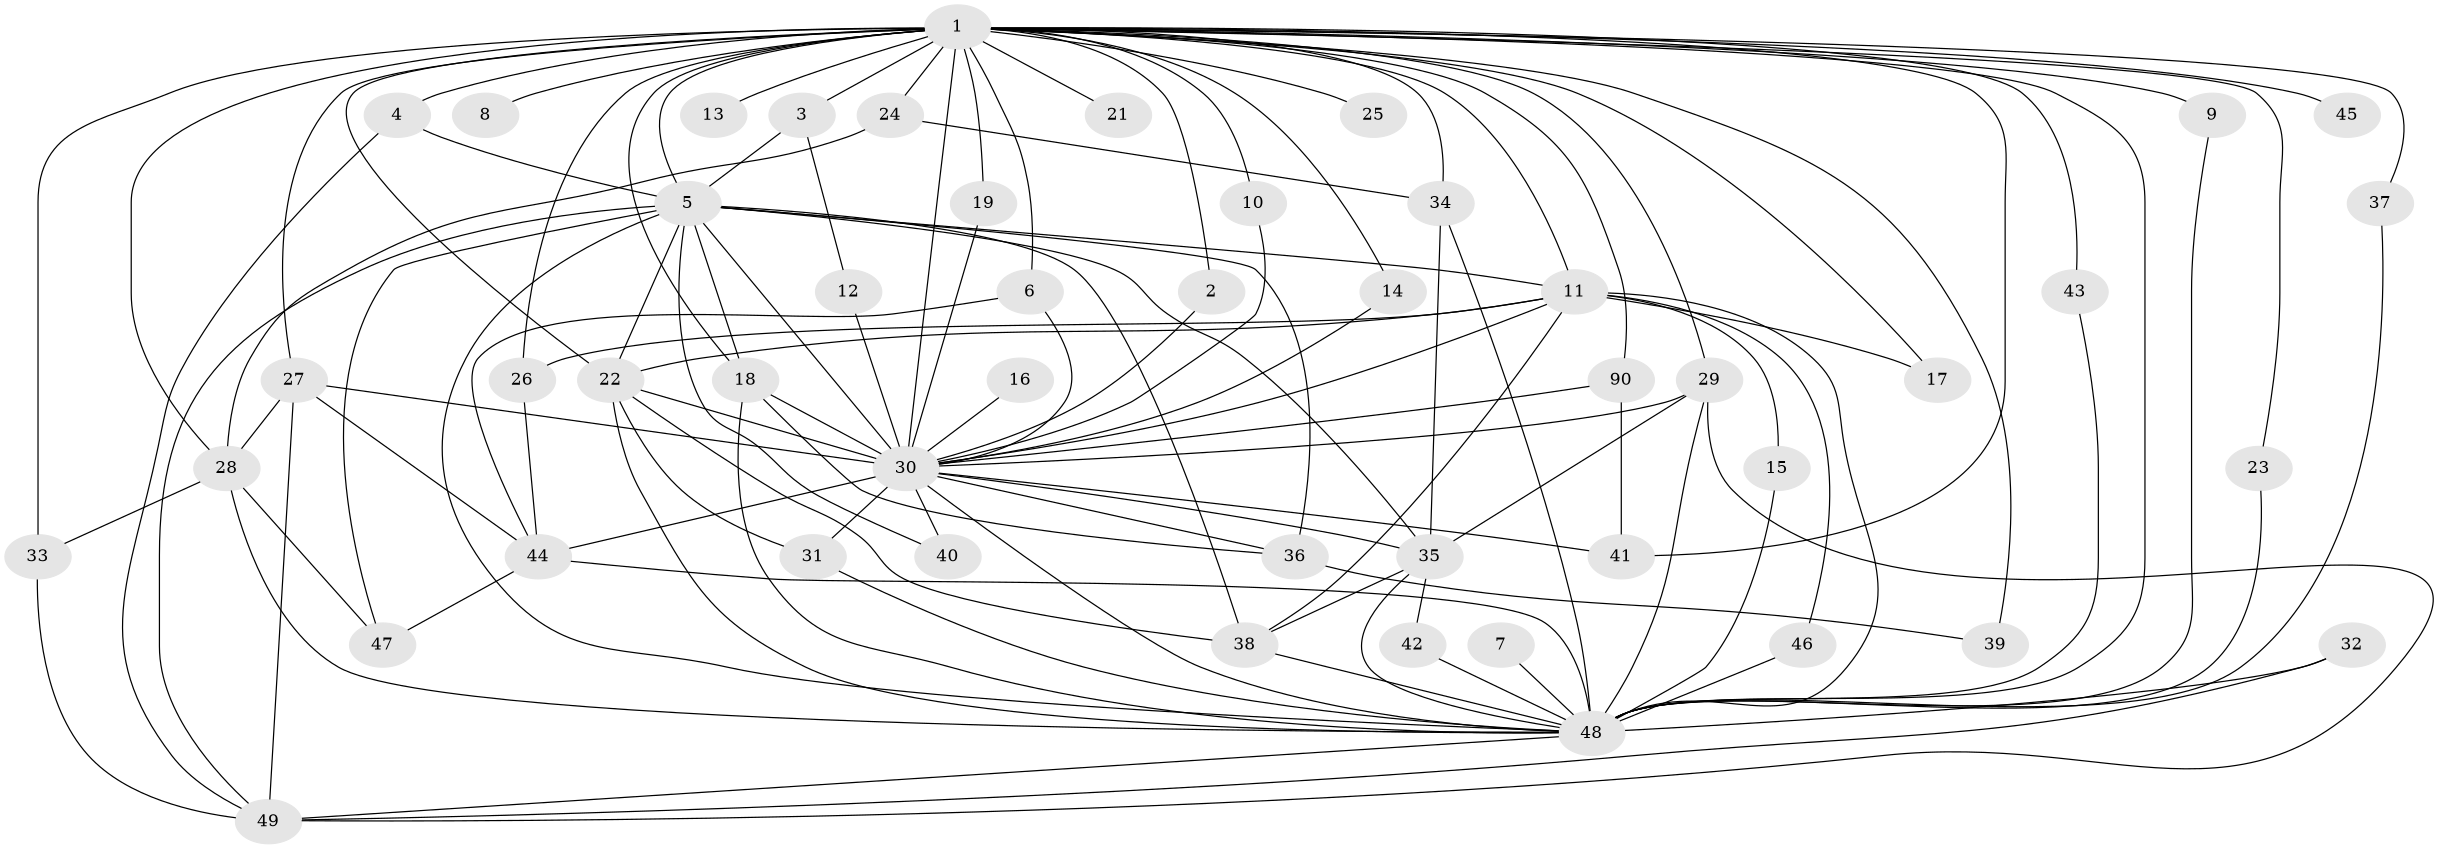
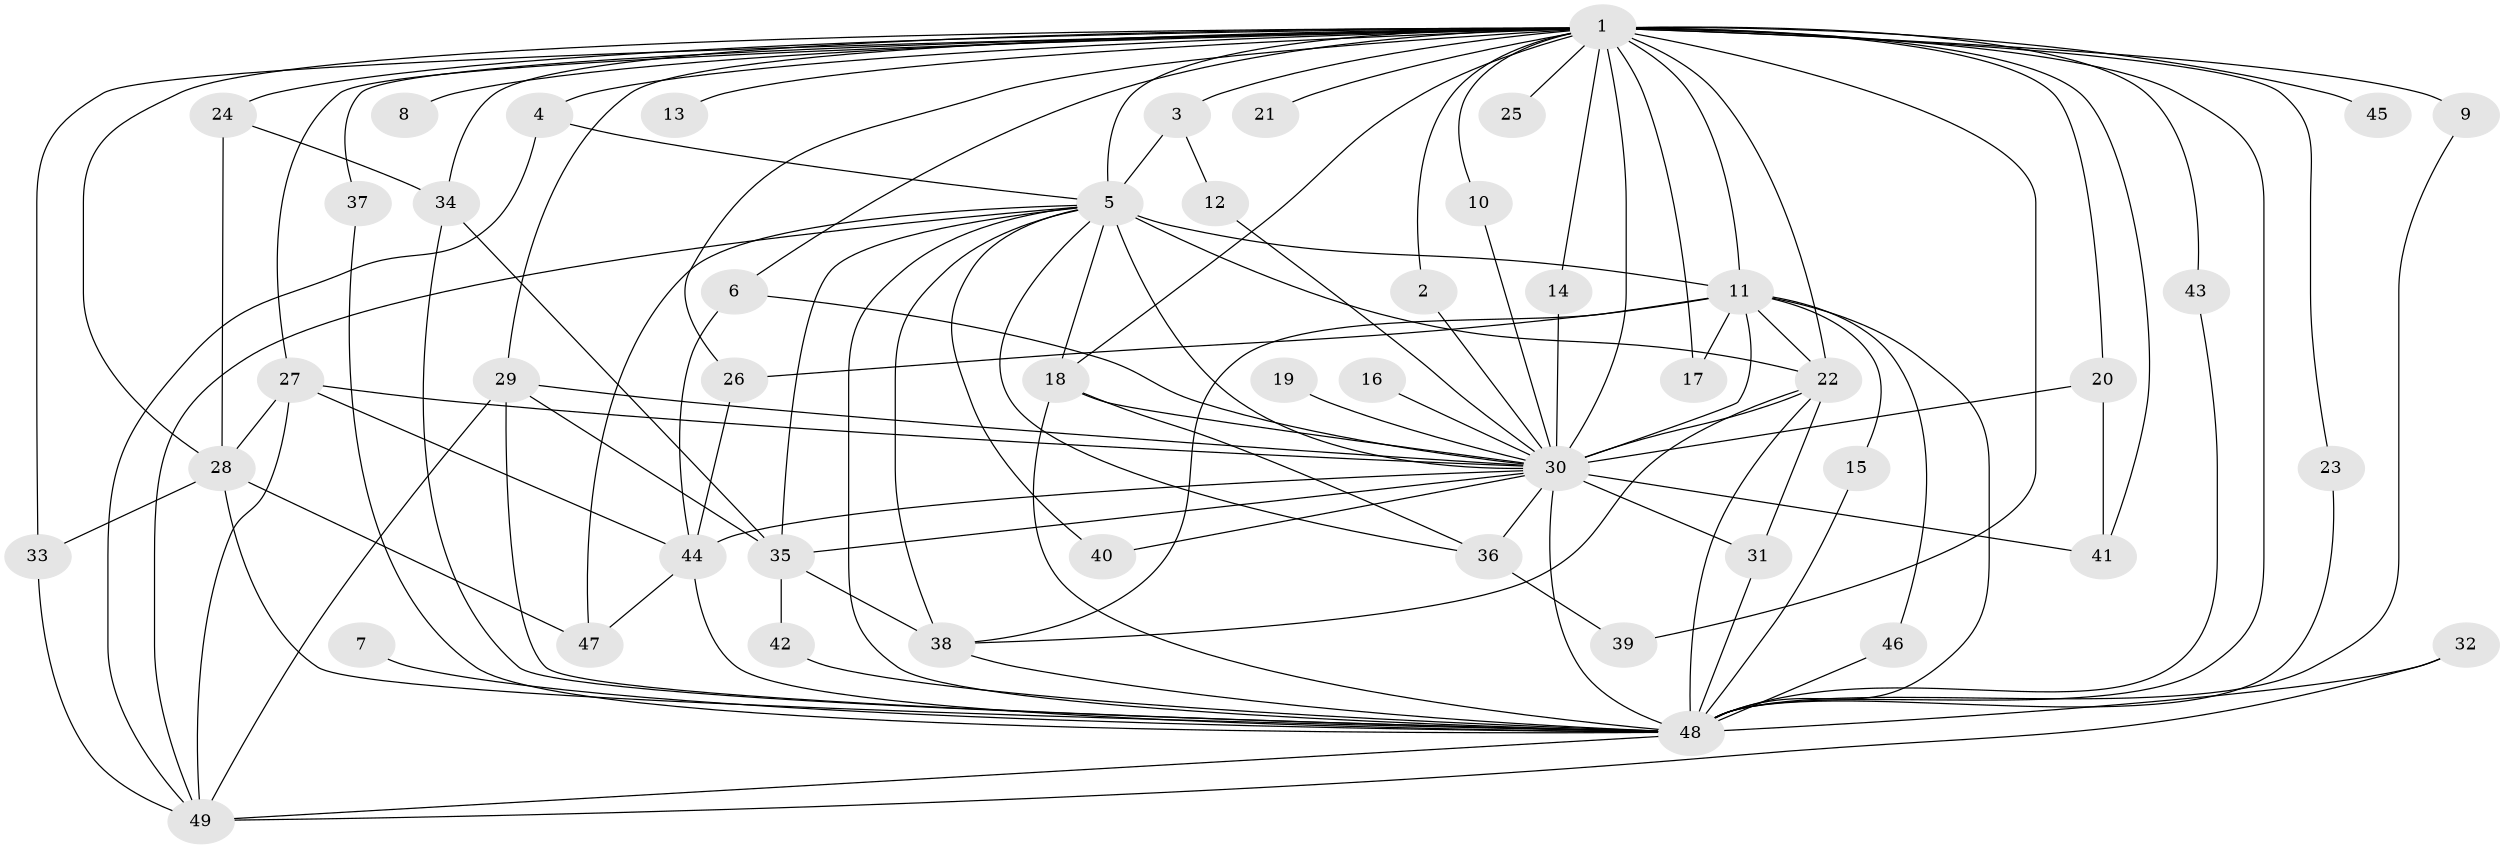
  graph {
    node [color=gray90 style=filled]
    edge [weight=1.0]
    1
    2
    3
    4
    5
    6
    8
    9
    10
    11
    13
    14
    17
    18
    19
-   20 [label=90]
+   20
    21
    22
    23
    24
    25
    26
    27
    28
    29
    30
    33
    34
    37
    39
    41
    43
    45
    48
    12
    49
    35
    36
    38
    40
    47
    44
    15
    46
    31
    42
    7
    16
    32
    1 -- 2
    1 -- 3
    1 -- 4
    1 -- 5 [weight=5.0]
    1 -- 6 [weight=2.0]
    1 -- 8 [weight=2.0]
    1 -- 9 [weight=3.0]
    1 -- 10
    1 -- 11 [weight=5.0]
    1 -- 13 [weight=2.0]
    1 -- 14
    1 -- 17
    1 -- 18
-   1 -- 19
    1 -- 20
    1 -- 21
    1 -- 22 [weight=5.0]
    1 -- 23
    1 -- 24 [weight=2.0]
    1 -- 25 [weight=2.0]
    1 -- 26 [weight=2.0]
    1 -- 27
    1 -- 28 [weight=2.0]
    1 -- 29
    1 -- 30 [weight=8.0]
    1 -- 33 [weight=2.0]
    1 -- 34 [weight=2.0]
    1 -- 37
    1 -- 39
    1 -- 41
    1 -- 43
    1 -- 45 [weight=2.0]
    1 -- 48 [weight=4.0]
    2 -- 30
    3 -- 5
    3 -- 12
    4 -- 5
    4 -- 49
    5 -- 11
    5 -- 18
    5 -- 22
    5 -- 30 [weight=3.0]
    5 -- 48
    5 -- 49
    5 -- 35
    5 -- 36
    5 -- 38 [weight=2.0]
    5 -- 40
    5 -- 47
    6 -- 30
    6 -- 44
    9 -- 48
    10 -- 30
    11 -- 17
    11 -- 22
    11 -- 26
    11 -- 30 [weight=2.0]
    11 -- 48
    11 -- 38
    11 -- 15
    11 -- 46
    14 -- 30
    18 -- 30
    18 -- 48
    18 -- 36
    19 -- 30
    20 -- 30
    20 -- 41
    22 -- 30 [weight=2.0]
    22 -- 48 [weight=2.0]
    22 -- 38
    22 -- 31
    23 -- 48
    24 -- 28
    24 -- 34
    26 -- 44
    27 -- 28
    27 -- 30 [weight=2.0]
    27 -- 49
    27 -- 44
    28 -- 33
    28 -- 48
    28 -- 47
    29 -- 30
    29 -- 48
    29 -- 49
    29 -- 35
    30 -- 41
    30 -- 48 [weight=3.0]
    30 -- 35
    30 -- 36
    30 -- 40
    30 -- 44 [weight=2.0]
    30 -- 31
    33 -- 49
    34 -- 48
    34 -- 35
    37 -- 48
    43 -- 48
    48 -- 49
    12 -- 30
-   35 -- 48
    35 -- 38
    35 -- 42
    36 -- 39
    38 -- 48
    44 -- 48
    44 -- 47
    15 -- 48
    46 -- 48 [weight=2.0]
    31 -- 48
    42 -- 48
    7 -- 48
    16 -- 30
    32 -- 48
    32 -- 49
  }
